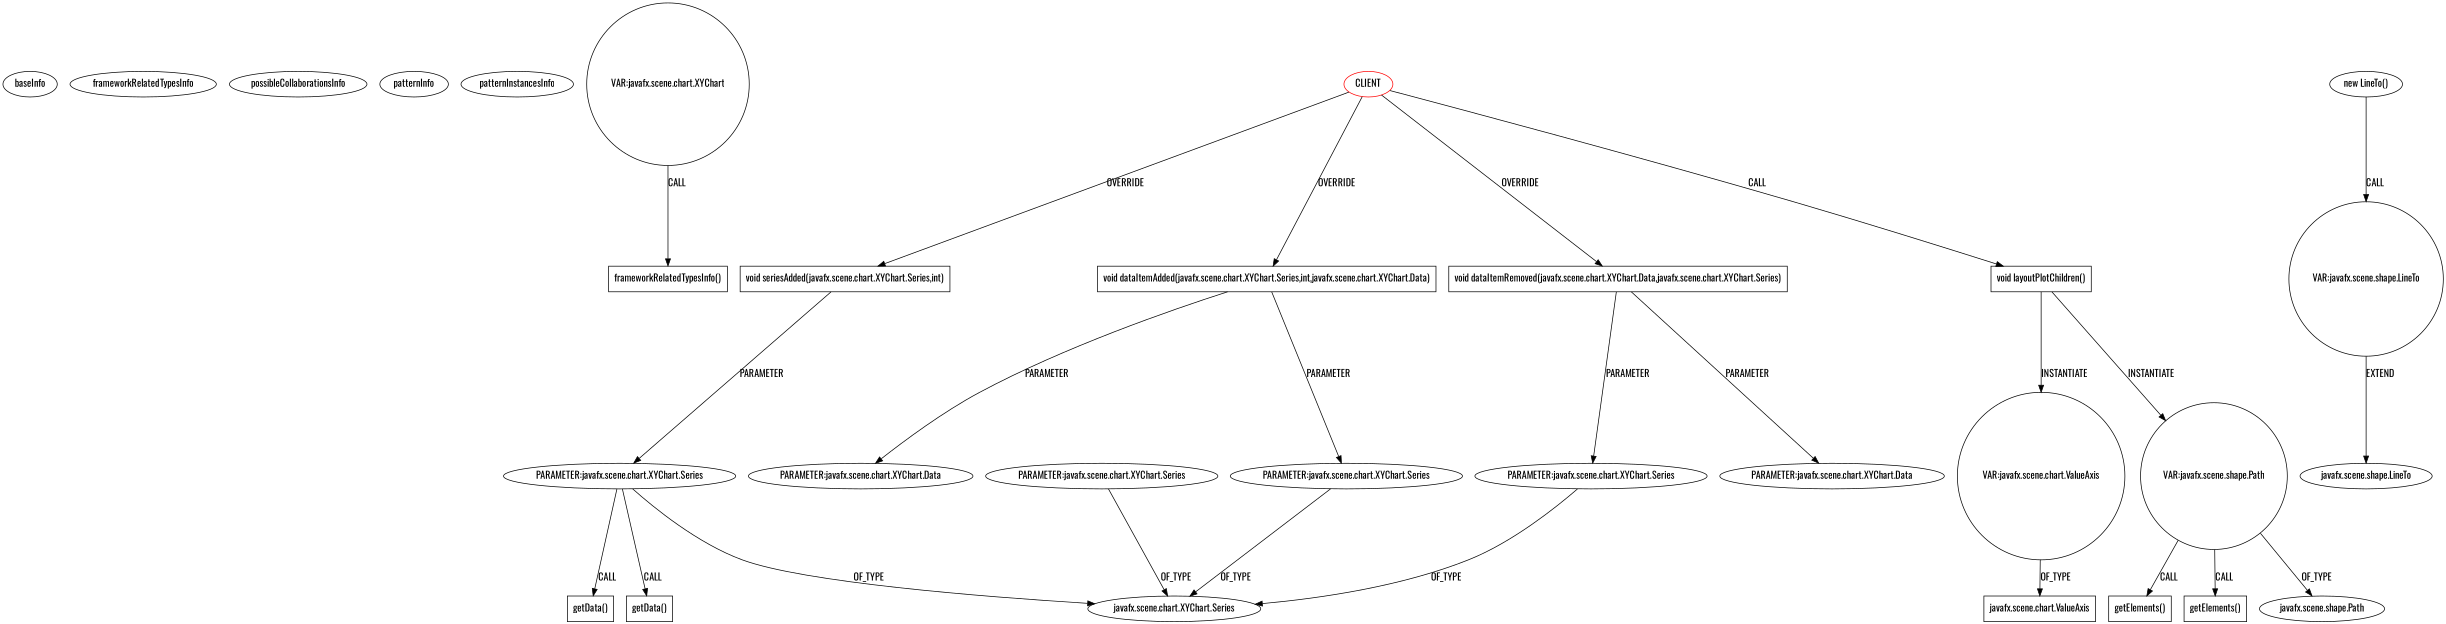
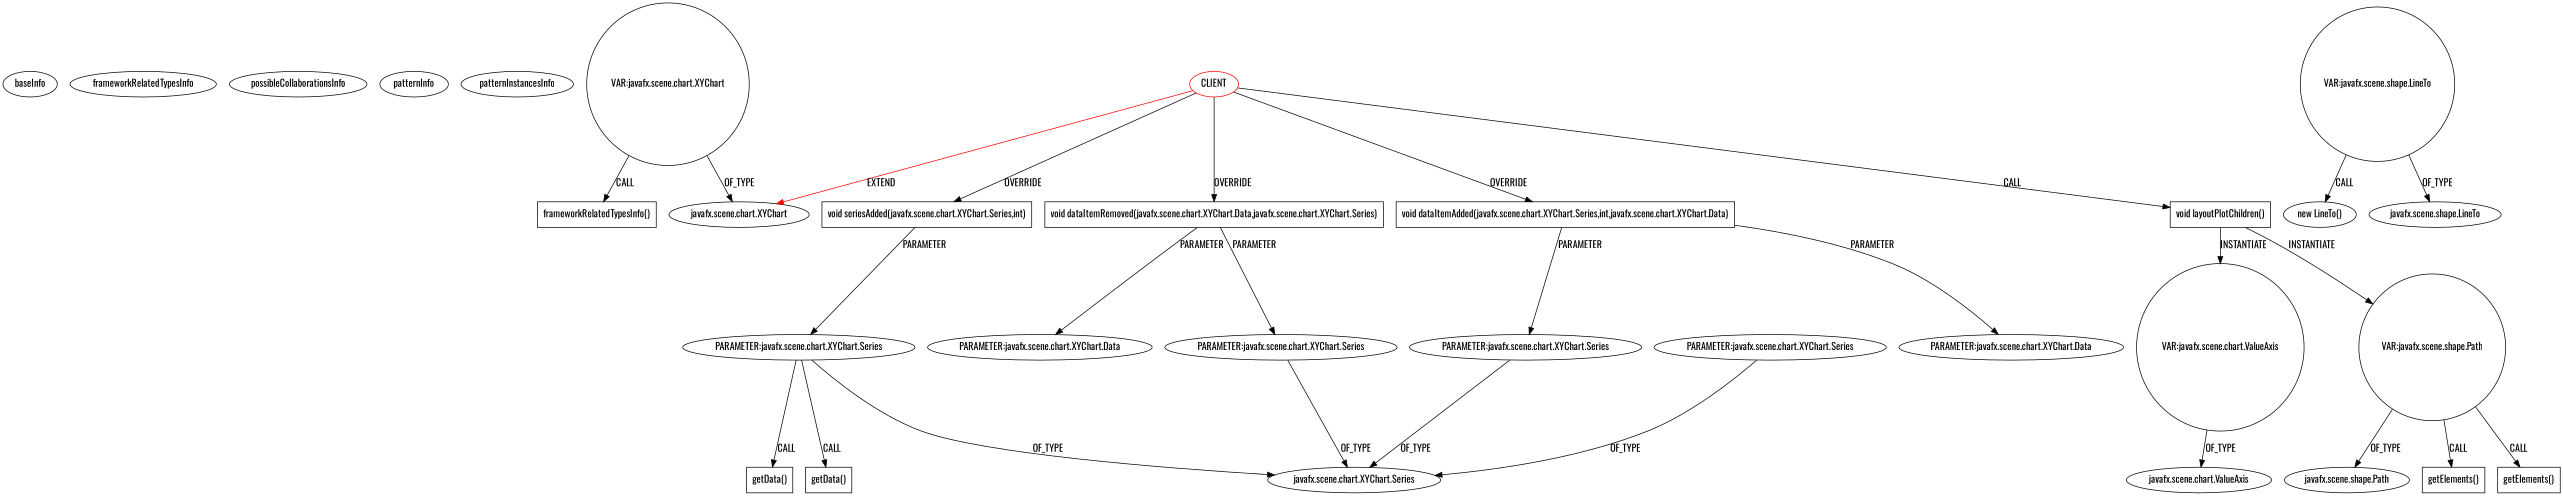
  digraph {
    fontname=Oswald
    node [fontname=Oswald isFrameworkType=false vertexType=PARAMETER_DECLARATION]
    edge [fontname=Oswald]
    baseInfo [category=pattern graphId=2711 isAnonymous=false possibleRelation=false isFrameworkType="" vertexType=""]
    frameworkRelatedTypesInfo [0="javafx.scene.chart.XYChart" isFrameworkType="" vertexType=""]
    possibleCollaborationsInfo [isFrameworkType="" vertexType=""]
    patternInfo [frequency=2.0 patternRootClient=0 isFrameworkType="" vertexType=""]
    patternInstancesInfo [0="LichuanLu-ShunUI-FX~/LichuanLu-ShunUI-FX/ShunUI-FX-master/src/view/chart/StackedBarChart.java~StackedBarChart~811" 1="TomaszKorecki-InvestorAssistant~/TomaszKorecki-InvestorAssistant/InvestorAssistant-master/Investor's assistant/src/investor/charts/CandleChart.java~CandleStickChart~1473" isFrameworkType="" vertexType=""]
+   n6 [label="javafx.scene.chart.XYChart" vertexType=FRAMEWORK_CLASS_TYPE]
    n7 [label="VAR:javafx.scene.chart.XYChart" shape=circle vertexType=VARIABLE_EXPRESION]
    n8 [label="frameworkRelatedTypesInfo()" shape=box vertexType=INSIDE_CALL]
    n9 [color=red label=CLIENT vertexType=ROOT_CLIENT_CLASS_DECLARATION]
    n10 [label="void dataItemAdded(javafx.scene.chart.XYChart.Series,int,javafx.scene.chart.XYChart.Data)" shape=box vertexType=OVERRIDING_METHOD_DECLARATION]
    n11 [label="void seriesAdded(javafx.scene.chart.XYChart.Series,int)" shape=box vertexType=OVERRIDING_METHOD_DECLARATION]
    n12 [label="void dataItemRemoved(javafx.scene.chart.XYChart.Data,javafx.scene.chart.XYChart.Series)" shape=box vertexType=OVERRIDING_METHOD_DECLARATION]
    n13 [label="void layoutPlotChildren()" shape=box vertexType=OVERRIDING_METHOD_DECLARATION]
    n14 [label="PARAMETER:javafx.scene.chart.XYChart.Series"]
    n15 [label="PARAMETER:javafx.scene.chart.XYChart.Data"]
    n16 [label="PARAMETER:javafx.scene.chart.XYChart.Series"]
    n17 [label="PARAMETER:javafx.scene.chart.XYChart.Series"]
    n18 [label="PARAMETER:javafx.scene.chart.XYChart.Data"]
    n19 [label="VAR:javafx.scene.shape.Path" shape=circle vertexType=VARIABLE_EXPRESION]
    n20 [label="VAR:javafx.scene.chart.ValueAxis" shape=circle vertexType=VARIABLE_EXPRESION]
    n21 [label="javafx.scene.chart.XYChart.Series" vertexType=FRAMEWORK_CLASS_TYPE]
    n22 [label="getData()" shape=box vertexType=INSIDE_CALL]
    n23 [label="getData()" shape=box vertexType=INSIDE_CALL]
    n24 [label="PARAMETER:javafx.scene.chart.XYChart.Series"]
    n25 [label="javafx.scene.shape.Path" vertexType=FRAMEWORK_CLASS_TYPE]
    n26 [label="getElements()" shape=box vertexType=INSIDE_CALL]
    n27 [label="getElements()" shape=box vertexType=INSIDE_CALL]
    n28 [label="VAR:javafx.scene.shape.LineTo" shape=circle vertexType=VARIABLE_EXPRESION]
    n29 [label="new LineTo()" vertexType=CONSTRUCTOR_CALL]
    n30 [label="javafx.scene.shape.LineTo" vertexType=FRAMEWORK_CLASS_TYPE]
-   n31 [label="javafx.scene.chart.ValueAxis" vertexType=FRAMEWORK_CLASS_TYPE shape=box]
+   n31 [label="javafx.scene.chart.ValueAxis" vertexType=FRAMEWORK_CLASS_TYPE]
+   n7 -> n6 [label=OF_TYPE]
    n7 -> n8 [label=CALL]
+   n9 -> n6 [color=red label=EXTEND]
    n9 -> n10 [label=OVERRIDE]
    n9 -> n11 [label=OVERRIDE]
    n9 -> n12 [label=OVERRIDE]
    n9 -> n13 [label=CALL]
    n10 -> n14 [label=PARAMETER]
    n10 -> n15 [label=PARAMETER]
    n11 -> n16 [label=PARAMETER]
    n12 -> n17 [label=PARAMETER]
    n12 -> n18 [label=PARAMETER]
    n13 -> n19 [label=INSTANTIATE]
    n13 -> n20 [label=INSTANTIATE]
    n14 -> n21 [label=OF_TYPE]
    n16 -> n21 [label=OF_TYPE]
    n16 -> n22 [label=CALL]
    n16 -> n23 [label=CALL]
    n17 -> n21 [label=OF_TYPE]
    n19 -> n25 [label=OF_TYPE]
    n19 -> n26 [label=CALL]
    n19 -> n27 [label=CALL]
    n20 -> n31 [label=OF_TYPE]
    n24 -> n21 [label=OF_TYPE]
-   n29 -> n28 [label=CALL]
-   n28 -> n30 [label=EXTEND]
+   n28 -> n29 [label=CALL]
+   n28 -> n30 [label=OF_TYPE]
  }
